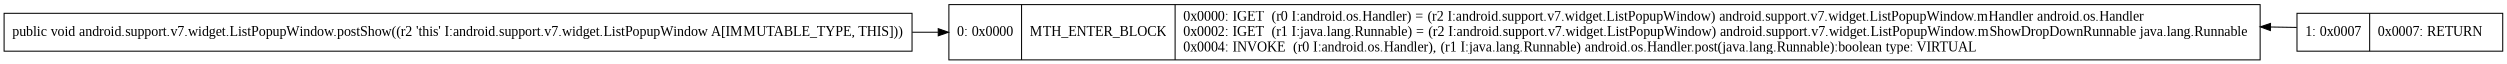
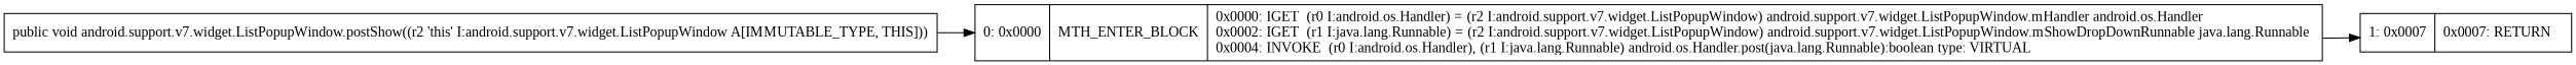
  digraph {
    rankdir=LR
    fontname="Liberation Serif"
    node [shape=record fontname="Liberation Serif"]
    edge [fontname="Liberation Serif"]
    n1 [label="{0\:\ 0x0000|MTH_ENTER_BLOCK\l|0x0000: IGET  (r0 I:android.os.Handler) = (r2 I:android.support.v7.widget.ListPopupWindow) android.support.v7.widget.ListPopupWindow.mHandler android.os.Handler \l0x0002: IGET  (r1 I:java.lang.Runnable) = (r2 I:android.support.v7.widget.ListPopupWindow) android.support.v7.widget.ListPopupWindow.mShowDropDownRunnable java.lang.Runnable \l0x0004: INVOKE  (r0 I:android.os.Handler), (r1 I:java.lang.Runnable) android.os.Handler.post(java.lang.Runnable):boolean type: VIRTUAL \l}"]
    n2 [label="{1\:\ 0x0007|0x0007: RETURN   \l}"]
    n3 [label="{public void android.support.v7.widget.ListPopupWindow.postShow((r2 'this' I:android.support.v7.widget.ListPopupWindow A[IMMUTABLE_TYPE, THIS])) }"]
-   n2 -> n1
+   n1 -> n2
    n3 -> n1
  }
